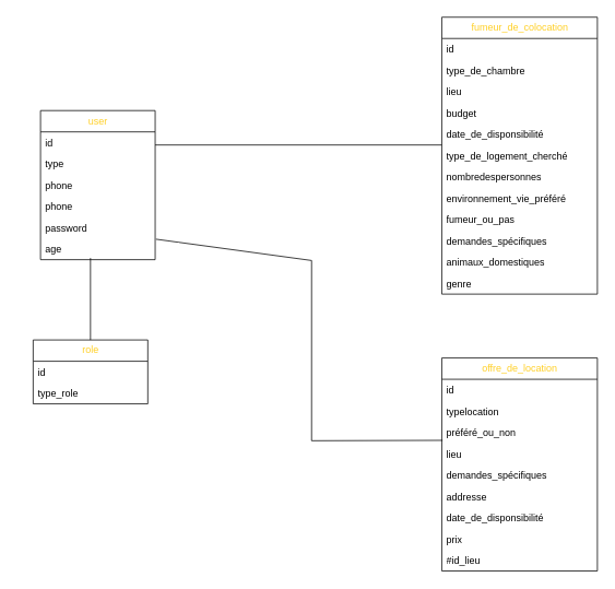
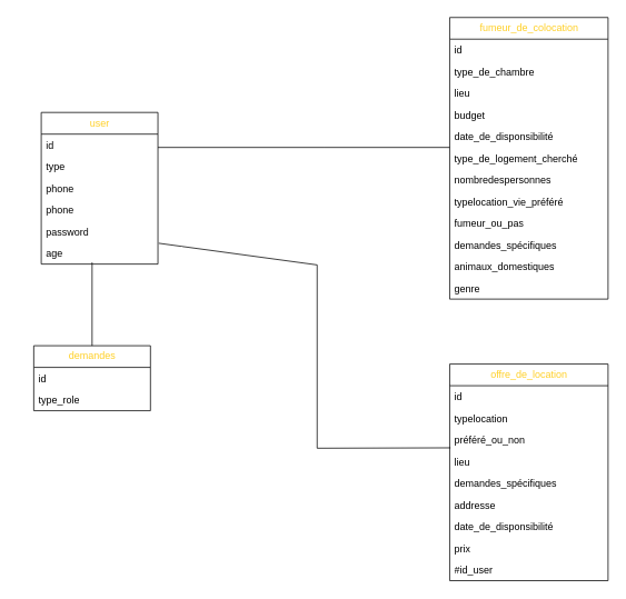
  <mxCell id="0" />
  <mxCell id="1" parent="0" />
  <mxCell id="2" value="&lt;font style=&quot;&quot; color=&quot;#ffcf24&quot;&gt;user&lt;/font&gt;" style="swimlane;fontStyle=0;childLayout=stackLayout;horizontal=1;startSize=26;fillColor=none;horizontalStack=0;resizeParent=1;resizeParentMax=0;resizeLast=0;collapsible=1;marginBottom=0;html=1;" parent="1" vertex="1"><mxGeometry x="49" y="134" width="140" height="182" as="geometry" /></mxCell>
  <mxCell id="3" value="id" style="text;strokeColor=none;fillColor=none;align=left;verticalAlign=top;spacingLeft=4;spacingRight=4;overflow=hidden;rotatable=0;points=[[0,0.5],[1,0.5]];portConstraint=eastwest;whiteSpace=wrap;html=1;" parent="2" vertex="1"><mxGeometry y="26" width="140" height="26" as="geometry" /></mxCell>
  <mxCell id="4" value="type" style="text;strokeColor=none;fillColor=none;align=left;verticalAlign=top;spacingLeft=4;spacingRight=4;overflow=hidden;rotatable=0;points=[[0,0.5],[1,0.5]];portConstraint=eastwest;whiteSpace=wrap;html=1;" parent="2" vertex="1"><mxGeometry y="52" width="140" height="26" as="geometry" /></mxCell>
  <mxCell id="5" value="phone" style="text;strokeColor=none;fillColor=none;align=left;verticalAlign=top;spacingLeft=4;spacingRight=4;overflow=hidden;rotatable=0;points=[[0,0.5],[1,0.5]];portConstraint=eastwest;whiteSpace=wrap;html=1;" parent="2" vertex="1"><mxGeometry y="78" width="140" height="26" as="geometry" /></mxCell>
  <mxCell id="6" value="phone" style="text;strokeColor=none;fillColor=none;align=left;verticalAlign=top;spacingLeft=4;spacingRight=4;overflow=hidden;rotatable=0;points=[[0,0.5],[1,0.5]];portConstraint=eastwest;whiteSpace=wrap;html=1;" parent="2" vertex="1"><mxGeometry y="104" width="140" height="26" as="geometry" /></mxCell>
  <mxCell id="7" value="password" style="text;strokeColor=none;fillColor=none;align=left;verticalAlign=top;spacingLeft=4;spacingRight=4;overflow=hidden;rotatable=0;points=[[0,0.5],[1,0.5]];portConstraint=eastwest;whiteSpace=wrap;html=1;" parent="2" vertex="1"><mxGeometry y="130" width="140" height="26" as="geometry" /></mxCell>
  <mxCell id="8" value="age" style="text;strokeColor=none;fillColor=none;align=left;verticalAlign=top;spacingLeft=4;spacingRight=4;overflow=hidden;rotatable=0;points=[[0,0.5],[1,0.5]];portConstraint=eastwest;whiteSpace=wrap;html=1;" parent="2" vertex="1"><mxGeometry y="156" width="140" height="26" as="geometry" /></mxCell>
  <mxCell id="9" value="" style="endArrow=none;html=1;fontColor=#FFCF24;" parent="1" edge="1"><mxGeometry width="50" height="50" relative="1" as="geometry"><mxPoint x="189" y="176" as="sourcePoint" /><mxPoint x="539" y="176" as="targetPoint" /><Array as="points"><mxPoint x="379" y="176" /></Array></mxGeometry></mxCell>
  <mxCell id="10" value="&lt;font color=&quot;#ffffff&quot;&gt;0,N&lt;/font&gt;" style="text;html=1;strokeColor=none;fillColor=none;align=center;verticalAlign=middle;whiteSpace=wrap;rounded=0;fontColor=#FFCF24;" parent="1" vertex="1"><mxGeometry x="189" y="146" width="60" height="30" as="geometry" /></mxCell>
  <mxCell id="11" value="&lt;font color=&quot;#ffffff&quot;&gt;1,1&lt;/font&gt;" style="text;html=1;strokeColor=none;fillColor=none;align=center;verticalAlign=middle;whiteSpace=wrap;rounded=0;fontColor=#FFCF24;" parent="1" vertex="1"><mxGeometry x="489" y="146" width="60" height="30" as="geometry" /></mxCell>
  <mxCell id="12" value="" style="group" parent="1" vertex="1" connectable="0"><mxGeometry x="20" y="314" width="520" height="228" as="geometry" /></mxCell>
- <mxCell id="13" value="&lt;font color=&quot;#ffcf24&quot;&gt;role&lt;/font&gt;" style="swimlane;fontStyle=0;childLayout=stackLayout;horizontal=1;startSize=26;fillColor=none;horizontalStack=0;resizeParent=1;resizeParentMax=0;resizeLast=0;collapsible=1;marginBottom=0;html=1;" parent="12" vertex="1"><mxGeometry x="20" y="100" width="140" height="78" as="geometry" /></mxCell>
+ <mxCell id="13" value="&lt;font color=&quot;#ffcf24&quot;&gt;demandes&lt;/font&gt;" style="swimlane;fontStyle=0;childLayout=stackLayout;horizontal=1;startSize=26;fillColor=none;horizontalStack=0;resizeParent=1;resizeParentMax=0;resizeLast=0;collapsible=1;marginBottom=0;html=1;" parent="12" vertex="1"><mxGeometry x="20" y="100" width="140" height="78" as="geometry" /></mxCell>
  <mxCell id="14" value="id" style="text;strokeColor=none;fillColor=none;align=left;verticalAlign=top;spacingLeft=4;spacingRight=4;overflow=hidden;rotatable=0;points=[[0,0.5],[1,0.5]];portConstraint=eastwest;whiteSpace=wrap;html=1;" parent="13" vertex="1"><mxGeometry y="26" width="140" height="26" as="geometry" /></mxCell>
  <mxCell id="15" value="type_role" style="text;strokeColor=none;fillColor=none;align=left;verticalAlign=top;spacingLeft=4;spacingRight=4;overflow=hidden;rotatable=0;points=[[0,0.5],[1,0.5]];portConstraint=eastwest;whiteSpace=wrap;html=1;" parent="13" vertex="1"><mxGeometry y="52" width="140" height="26" as="geometry" /></mxCell>
  <mxCell id="16" value="" style="endArrow=none;html=1;exitX=0.5;exitY=0;exitDx=0;exitDy=0;" parent="12" source="13" edge="1"><mxGeometry width="50" height="50" relative="1" as="geometry"><mxPoint x="190" y="30" as="sourcePoint" /><mxPoint x="90" as="targetPoint" /></mxGeometry></mxCell>
  <mxCell id="17" value="&lt;font color=&quot;#ffffff&quot;&gt;1,1&lt;/font&gt;" style="text;html=1;strokeColor=none;fillColor=none;align=center;verticalAlign=middle;whiteSpace=wrap;rounded=0;fontColor=#FFCF24;" parent="12" vertex="1"><mxGeometry x="40" width="140" height="30" as="geometry" /></mxCell>
  <mxCell id="18" value="" style="group" parent="12" vertex="1" connectable="0"><mxGeometry x="160" y="-30" width="360" height="258" as="geometry" /></mxCell>
  <mxCell id="19" value="" style="endArrow=none;html=1;exitX=1;exitY=0.5;exitDx=0;exitDy=0;" parent="18" edge="1"><mxGeometry width="50" height="50" relative="1" as="geometry"><mxPoint x="10" y="7.0" as="sourcePoint" /><mxPoint x="200" y="33" as="targetPoint" /></mxGeometry></mxCell>
  <mxCell id="20" value="" style="endArrow=none;html=1;" parent="18" edge="1"><mxGeometry width="50" height="50" relative="1" as="geometry"><mxPoint x="200" y="253" as="sourcePoint" /><mxPoint x="200" y="33" as="targetPoint" /></mxGeometry></mxCell>
  <mxCell id="21" value="" style="endArrow=none;html=1;" parent="18" edge="1"><mxGeometry width="50" height="50" relative="1" as="geometry"><mxPoint x="200" y="253" as="sourcePoint" /><mxPoint x="360" y="252.55" as="targetPoint" /></mxGeometry></mxCell>
  <mxCell id="22" value="&lt;font color=&quot;#ffffff&quot;&gt;0,N&lt;/font&gt;" style="text;html=1;strokeColor=none;fillColor=none;align=center;verticalAlign=middle;whiteSpace=wrap;rounded=0;fontColor=#FFCF24;" parent="18" vertex="1"><mxGeometry width="60" height="30" as="geometry" /></mxCell>
  <mxCell id="23" value="&lt;font color=&quot;#ffffff&quot;&gt;1,1&lt;/font&gt;" style="text;html=1;strokeColor=none;fillColor=none;align=center;verticalAlign=middle;whiteSpace=wrap;rounded=0;fontColor=#FFCF24;" parent="18" vertex="1"><mxGeometry x="300" y="228" width="60" height="30" as="geometry" /></mxCell>
  <mxCell id="24" value="&lt;span style=&quot;color: rgb(255, 207, 36);&quot;&gt;fumeur_de_colocation&lt;/span&gt;" style="swimlane;fontStyle=0;childLayout=stackLayout;horizontal=1;startSize=26;fillColor=none;horizontalStack=0;resizeParent=1;resizeParentMax=0;resizeLast=0;collapsible=1;marginBottom=0;html=1;" parent="1" vertex="1"><mxGeometry x="539" y="20" width="190" height="338" as="geometry" /></mxCell>
  <mxCell id="25" value="id" style="text;strokeColor=none;fillColor=none;align=left;verticalAlign=top;spacingLeft=4;spacingRight=4;overflow=hidden;rotatable=0;points=[[0,0.5],[1,0.5]];portConstraint=eastwest;whiteSpace=wrap;html=1;" parent="24" vertex="1"><mxGeometry y="26" width="190" height="26" as="geometry" /></mxCell>
  <mxCell id="26" value="type_de_chambre" style="text;strokeColor=none;fillColor=none;align=left;verticalAlign=top;spacingLeft=4;spacingRight=4;overflow=hidden;rotatable=0;points=[[0,0.5],[1,0.5]];portConstraint=eastwest;whiteSpace=wrap;html=1;" parent="24" vertex="1"><mxGeometry y="52" width="190" height="26" as="geometry" /></mxCell>
  <mxCell id="27" value="lieu" style="text;strokeColor=none;fillColor=none;align=left;verticalAlign=top;spacingLeft=4;spacingRight=4;overflow=hidden;rotatable=0;points=[[0,0.5],[1,0.5]];portConstraint=eastwest;whiteSpace=wrap;html=1;" parent="24" vertex="1"><mxGeometry y="78" width="190" height="26" as="geometry" /></mxCell>
  <mxCell id="28" value="budget" style="text;strokeColor=none;fillColor=none;align=left;verticalAlign=top;spacingLeft=4;spacingRight=4;overflow=hidden;rotatable=0;points=[[0,0.5],[1,0.5]];portConstraint=eastwest;whiteSpace=wrap;html=1;" parent="24" vertex="1"><mxGeometry y="104" width="190" height="26" as="geometry" /></mxCell>
  <mxCell id="29" value="date_de_disponsibilité" style="text;strokeColor=none;fillColor=none;align=left;verticalAlign=top;spacingLeft=4;spacingRight=4;overflow=hidden;rotatable=0;points=[[0,0.5],[1,0.5]];portConstraint=eastwest;whiteSpace=wrap;html=1;" parent="24" vertex="1"><mxGeometry y="130" width="190" height="26" as="geometry" /></mxCell>
  <mxCell id="30" value="type_de_logement_cherché" style="text;strokeColor=none;fillColor=none;align=left;verticalAlign=top;spacingLeft=4;spacingRight=4;overflow=hidden;rotatable=0;points=[[0,0.5],[1,0.5]];portConstraint=eastwest;whiteSpace=wrap;html=1;" parent="24" vertex="1"><mxGeometry y="156" width="190" height="26" as="geometry" /></mxCell>
  <mxCell id="31" value="nombredespersonnes" style="text;strokeColor=none;fillColor=none;align=left;verticalAlign=top;spacingLeft=4;spacingRight=4;overflow=hidden;rotatable=0;points=[[0,0.5],[1,0.5]];portConstraint=eastwest;whiteSpace=wrap;html=1;" parent="24" vertex="1"><mxGeometry y="182" width="190" height="26" as="geometry" /></mxCell>
- <mxCell id="32" value="environnement_vie_préféré" style="text;strokeColor=none;fillColor=none;align=left;verticalAlign=top;spacingLeft=4;spacingRight=4;overflow=hidden;rotatable=0;points=[[0,0.5],[1,0.5]];portConstraint=eastwest;whiteSpace=wrap;html=1;" parent="24" vertex="1"><mxGeometry y="208" width="190" height="26" as="geometry" /></mxCell>
+ <mxCell id="32" value="typelocation_vie_préféré" style="text;strokeColor=none;fillColor=none;align=left;verticalAlign=top;spacingLeft=4;spacingRight=4;overflow=hidden;rotatable=0;points=[[0,0.5],[1,0.5]];portConstraint=eastwest;whiteSpace=wrap;html=1;" parent="24" vertex="1"><mxGeometry y="208" width="190" height="26" as="geometry" /></mxCell>
  <mxCell id="33" value="fumeur_ou_pas" style="text;strokeColor=none;fillColor=none;align=left;verticalAlign=top;spacingLeft=4;spacingRight=4;overflow=hidden;rotatable=0;points=[[0,0.5],[1,0.5]];portConstraint=eastwest;whiteSpace=wrap;html=1;" parent="24" vertex="1"><mxGeometry y="234" width="190" height="26" as="geometry" /></mxCell>
  <mxCell id="34" value="demandes_spécifiques" style="text;strokeColor=none;fillColor=none;align=left;verticalAlign=top;spacingLeft=4;spacingRight=4;overflow=hidden;rotatable=0;points=[[0,0.5],[1,0.5]];portConstraint=eastwest;whiteSpace=wrap;html=1;" parent="24" vertex="1"><mxGeometry y="260" width="190" height="26" as="geometry" /></mxCell>
  <mxCell id="35" value="animaux_domestiques" style="text;strokeColor=none;fillColor=none;align=left;verticalAlign=top;spacingLeft=4;spacingRight=4;overflow=hidden;rotatable=0;points=[[0,0.5],[1,0.5]];portConstraint=eastwest;whiteSpace=wrap;html=1;" parent="24" vertex="1"><mxGeometry y="286" width="190" height="26" as="geometry" /></mxCell>
  <mxCell id="36" value="genre" style="text;strokeColor=none;fillColor=none;align=left;verticalAlign=top;spacingLeft=4;spacingRight=4;overflow=hidden;rotatable=0;points=[[0,0.5],[1,0.5]];portConstraint=eastwest;whiteSpace=wrap;html=1;" parent="24" vertex="1"><mxGeometry y="312" width="190" height="26" as="geometry" /></mxCell>
  <mxCell id="37" value="&lt;span style=&quot;color: rgb(255, 207, 36);&quot;&gt;offre_de_location&lt;/span&gt;" style="swimlane;fontStyle=0;childLayout=stackLayout;horizontal=1;startSize=26;fillColor=none;horizontalStack=0;resizeParent=1;resizeParentMax=0;resizeLast=0;collapsible=1;marginBottom=0;html=1;" parent="1" vertex="1"><mxGeometry x="539" y="436" width="190" height="260" as="geometry" /></mxCell>
  <mxCell id="38" value="id" style="text;strokeColor=none;fillColor=none;align=left;verticalAlign=top;spacingLeft=4;spacingRight=4;overflow=hidden;rotatable=0;points=[[0,0.5],[1,0.5]];portConstraint=eastwest;whiteSpace=wrap;html=1;" parent="37" vertex="1"><mxGeometry y="26" width="190" height="26" as="geometry" /></mxCell>
  <mxCell id="39" value="typelocation" style="text;strokeColor=none;fillColor=none;align=left;verticalAlign=top;spacingLeft=4;spacingRight=4;overflow=hidden;rotatable=0;points=[[0,0.5],[1,0.5]];portConstraint=eastwest;whiteSpace=wrap;html=1;" parent="37" vertex="1"><mxGeometry y="52" width="190" height="26" as="geometry" /></mxCell>
  <mxCell id="40" value="préféré_ou_non" style="text;strokeColor=none;fillColor=none;align=left;verticalAlign=top;spacingLeft=4;spacingRight=4;overflow=hidden;rotatable=0;points=[[0,0.5],[1,0.5]];portConstraint=eastwest;whiteSpace=wrap;html=1;" parent="37" vertex="1"><mxGeometry y="78" width="190" height="26" as="geometry" /></mxCell>
  <mxCell id="41" value="lieu" style="text;strokeColor=none;fillColor=none;align=left;verticalAlign=top;spacingLeft=4;spacingRight=4;overflow=hidden;rotatable=0;points=[[0,0.5],[1,0.5]];portConstraint=eastwest;whiteSpace=wrap;html=1;" parent="37" vertex="1"><mxGeometry y="104" width="190" height="26" as="geometry" /></mxCell>
  <mxCell id="42" value="demandes_spécifiques" style="text;strokeColor=none;fillColor=none;align=left;verticalAlign=top;spacingLeft=4;spacingRight=4;overflow=hidden;rotatable=0;points=[[0,0.5],[1,0.5]];portConstraint=eastwest;whiteSpace=wrap;html=1;" parent="37" vertex="1"><mxGeometry y="130" width="190" height="26" as="geometry" /></mxCell>
  <mxCell id="43" value="addresse" style="text;strokeColor=none;fillColor=none;align=left;verticalAlign=top;spacingLeft=4;spacingRight=4;overflow=hidden;rotatable=0;points=[[0,0.5],[1,0.5]];portConstraint=eastwest;whiteSpace=wrap;html=1;" parent="37" vertex="1"><mxGeometry y="156" width="190" height="26" as="geometry" /></mxCell>
  <mxCell id="44" value="date_de_disponsibilité" style="text;strokeColor=none;fillColor=none;align=left;verticalAlign=top;spacingLeft=4;spacingRight=4;overflow=hidden;rotatable=0;points=[[0,0.5],[1,0.5]];portConstraint=eastwest;whiteSpace=wrap;html=1;" parent="37" vertex="1"><mxGeometry y="182" width="190" height="26" as="geometry" /></mxCell>
  <mxCell id="45" value="prix" style="text;strokeColor=none;fillColor=none;align=left;verticalAlign=top;spacingLeft=4;spacingRight=4;overflow=hidden;rotatable=0;points=[[0,0.5],[1,0.5]];portConstraint=eastwest;whiteSpace=wrap;html=1;" parent="37" vertex="1"><mxGeometry y="208" width="190" height="26" as="geometry" /></mxCell>
- <mxCell id="46" value="#id_lieu" style="text;strokeColor=none;fillColor=none;align=left;verticalAlign=top;spacingLeft=4;spacingRight=4;overflow=hidden;rotatable=0;points=[[0,0.5],[1,0.5]];portConstraint=eastwest;whiteSpace=wrap;html=1;" parent="37" vertex="1"><mxGeometry y="234" width="190" height="26" as="geometry" /></mxCell>
+ <mxCell id="46" value="#id_user" style="text;strokeColor=none;fillColor=none;align=left;verticalAlign=top;spacingLeft=4;spacingRight=4;overflow=hidden;rotatable=0;points=[[0,0.5],[1,0.5]];portConstraint=eastwest;whiteSpace=wrap;html=1;" parent="37" vertex="1"><mxGeometry y="234" width="190" height="26" as="geometry" /></mxCell>
